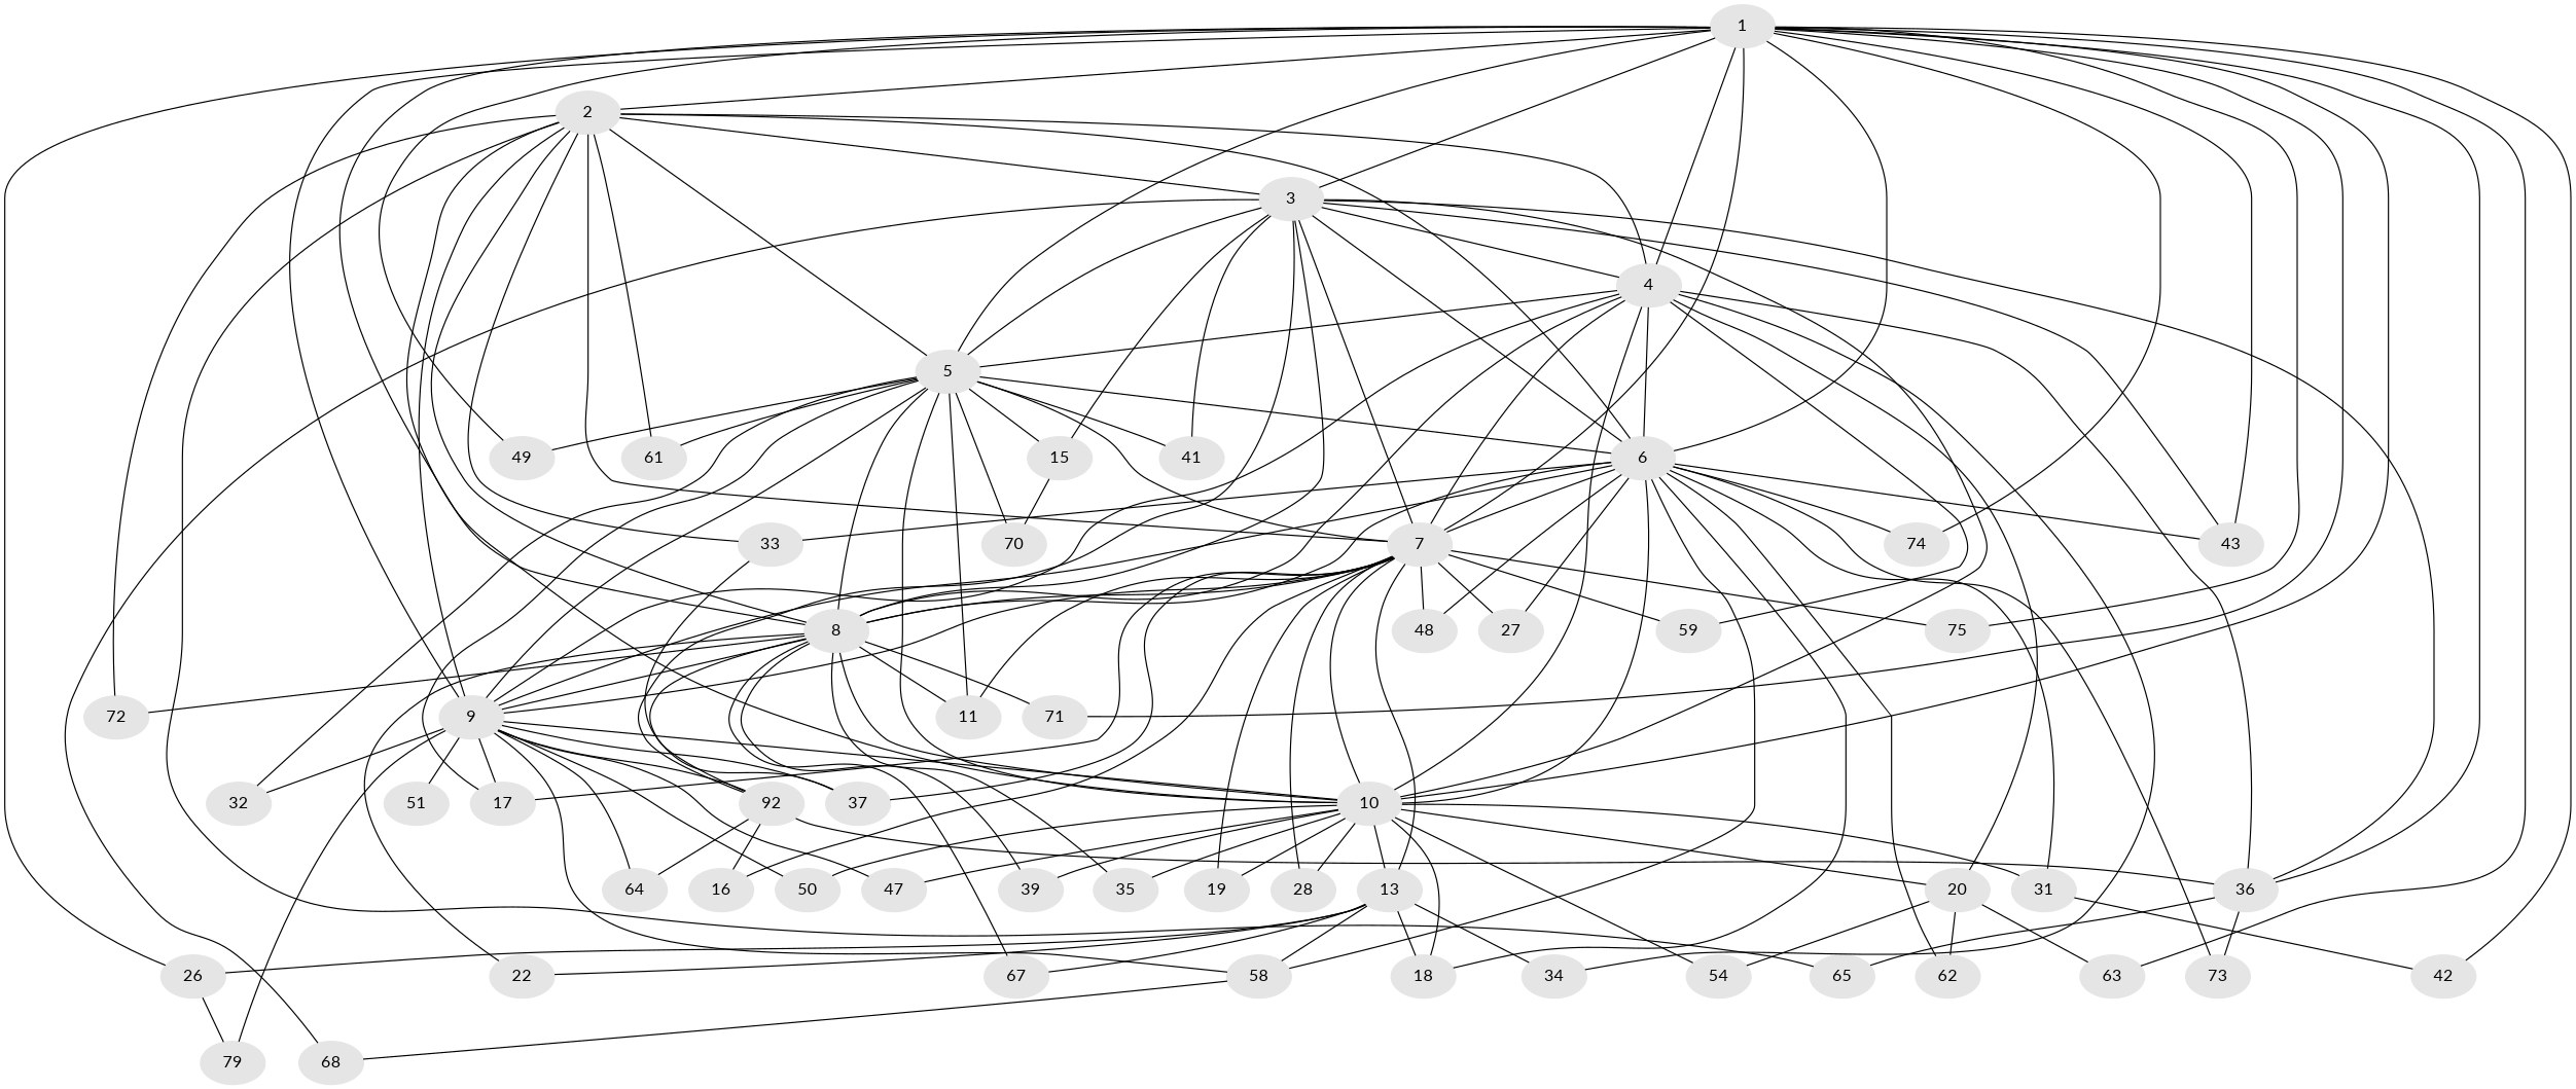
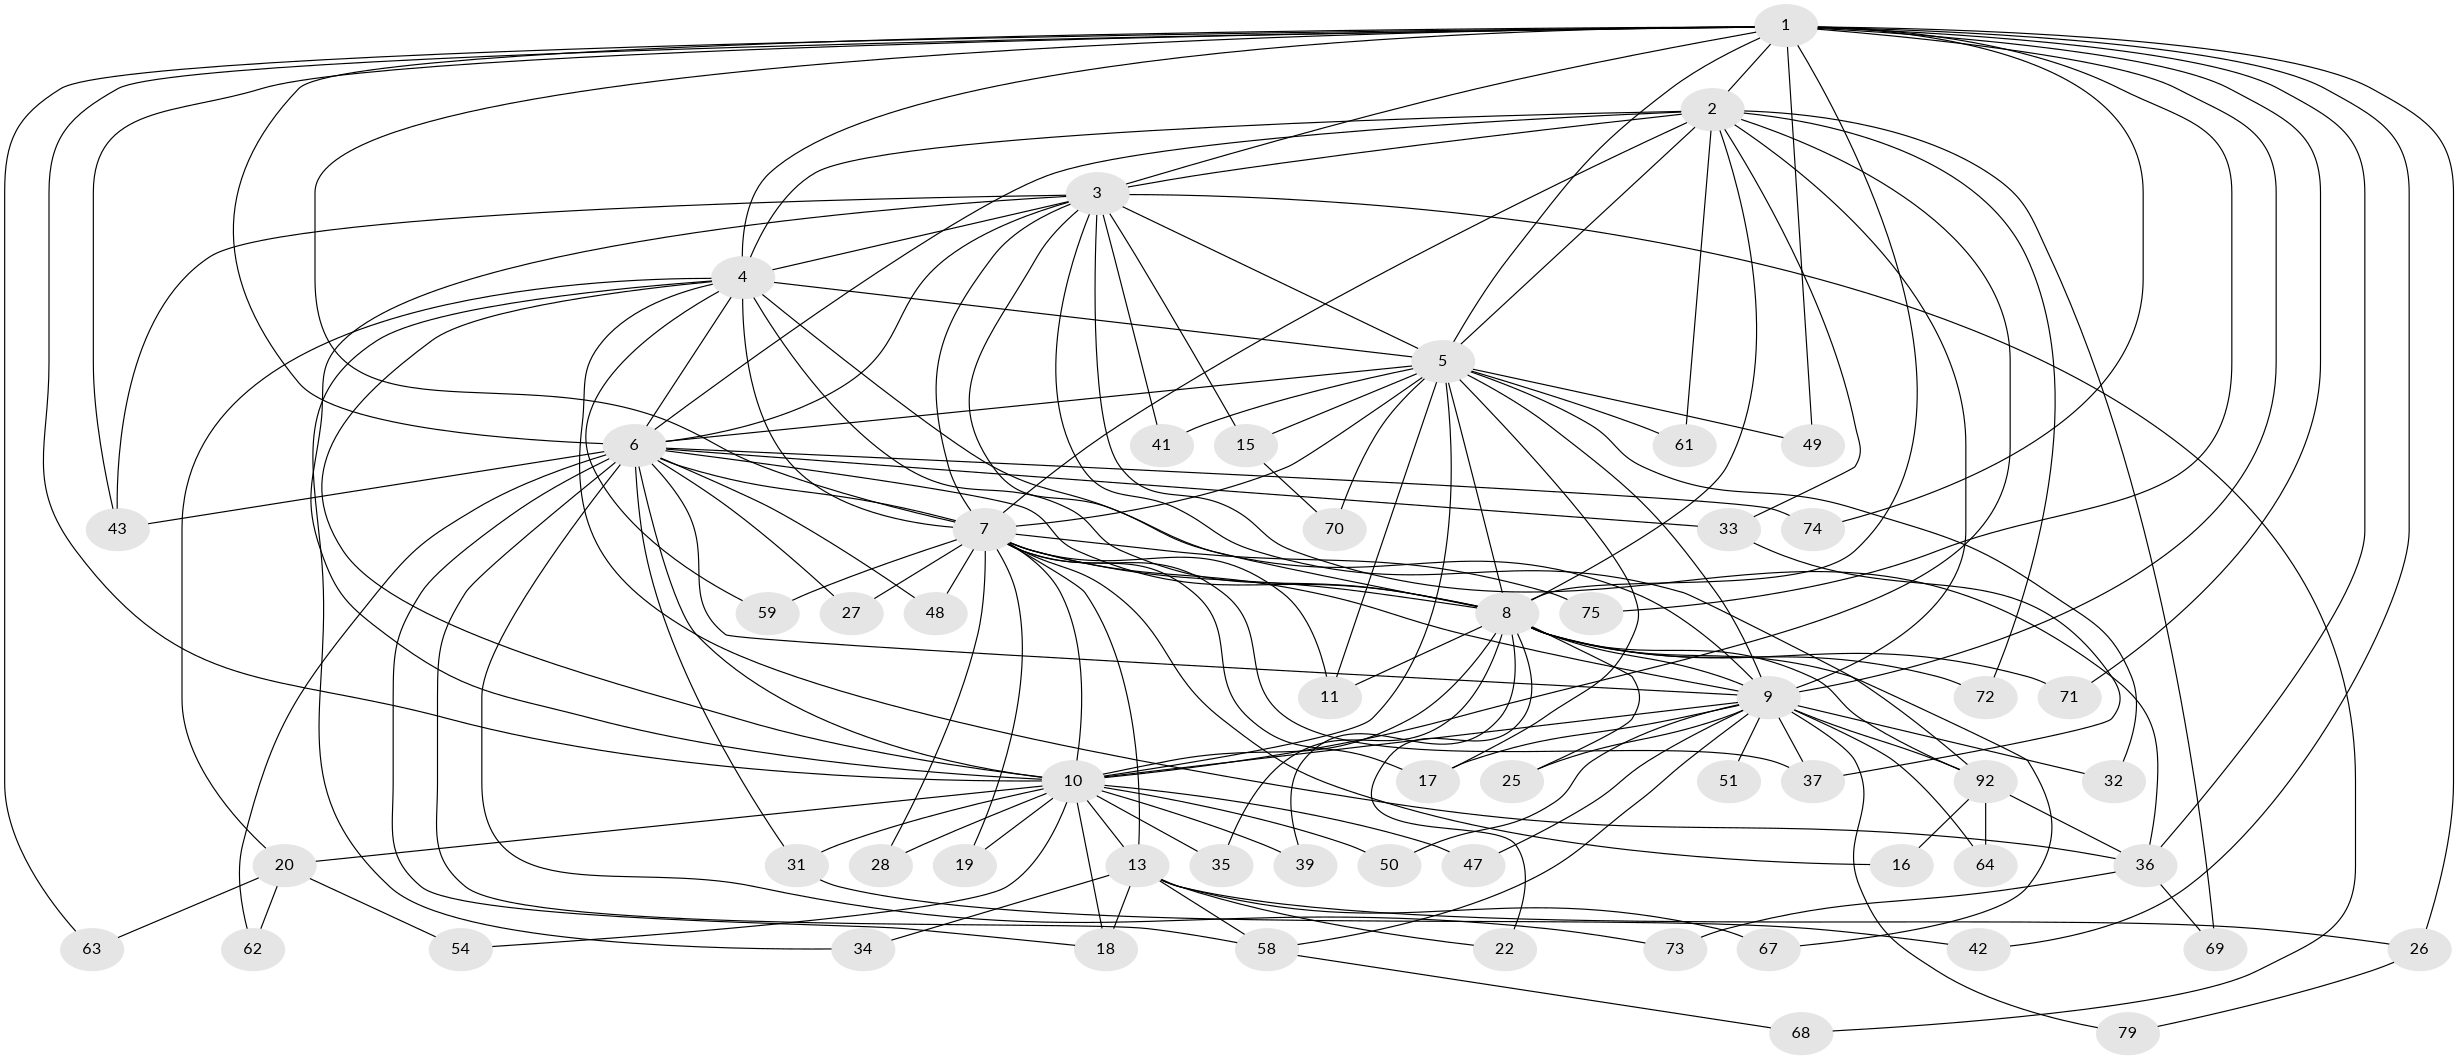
  graph {
    fontname=Lato
    node [color=gray90 fontname=Lato style=filled]
    edge [fontname=Lato]
    1 [super="+66"]
    2 [super="+57"]
    3 [super="+14"]
    4 [super="+56"]
    5 [super="+29"]
    6 [super="+44"]
    7 [super="+23"]
    8 [super="+52"]
    9 [super="+45"]
    10 [super="+76"]
    26
    36 [super="+46"]
    42
    43 [super="+53"]
    49
    63
    71
    74
    75
    33 [super="+77"]
    61
-   65
+   65 [label=69]
    72
    n24 [label=92 super="+55"]
    15
    41
    68
    20 [super="+24"]
    34
    59
    11 [super="+40"]
    17 [super="+30"]
    32
    70
    18 [super="+60"]
    27
    31 [super="+38"]
    48
    58 [super="+78"]
    62
    73
    13 [super="+21"]
    16
    19
    28
    37
    22
+   25
    35
    39
    67
    47
    50
    51
    64
    79
    54
    1 -- 2
    1 -- 3
    1 -- 4 [weight=2]
    1 -- 5
    1 -- 6
    1 -- 7
    1 -- 8 [weight=2]
    1 -- 9
    1 -- 10
    1 -- 26
    1 -- 36
    1 -- 42
    1 -- 43
    1 -- 49
    1 -- 63
    1 -- 71
    1 -- 74
    1 -- 75
    2 -- 3
    2 -- 4
    2 -- 5
    2 -- 6
    2 -- 7 [weight=2]
    2 -- 8
    2 -- 9
    2 -- 10
    2 -- 33
    2 -- 61
    2 -- 65
    2 -- 72
    3 -- 4
    3 -- 5 [weight=2]
    3 -- 6
    3 -- 7
    3 -- 8
    3 -- 10
    3 -- 36
    3 -- 43
    3 -- n24
    3 -- 15
    3 -- 41
    3 -- 68
    4 -- 5
    4 -- 6
    4 -- 7 [weight=2]
    4 -- 8
    4 -- 9
    4 -- 10
    4 -- 36
    4 -- 20
    4 -- 34
    4 -- 59
    5 -- 6
    5 -- 7
    5 -- 8
    5 -- 9
    5 -- 10 [weight=2]
    5 -- 49
    5 -- 61
    5 -- 15
    5 -- 41
    5 -- 11
    5 -- 17
    5 -- 32
    5 -- 70
    6 -- 7
    6 -- 8
    6 -- 9 [weight=2]
    6 -- 10
    6 -- 43
    6 -- 74
    6 -- 33
    6 -- 18
    6 -- 27
    6 -- 31
    6 -- 48
    6 -- 58
    6 -- 62
    6 -- 73
    7 -- 8
    7 -- 9 [weight=2]
    7 -- 10
    7 -- 75
    7 -- 59
    7 -- 11
    7 -- 17
    7 -- 27
    7 -- 48
    7 -- 13
    7 -- 16
    7 -- 19
    7 -- 28
    7 -- 37
    8 -- 9
    8 -- 10
    8 -- 71
    8 -- 72
    8 -- n24
    8 -- 11
    8 -- 22
+   8 -- 25
    8 -- 35
    8 -- 39
    8 -- 67
    9 -- 10
    9 -- n24
    9 -- 17
    9 -- 32
    9 -- 58
    9 -- 37
+   9 -- 25
    9 -- 47
    9 -- 50
    9 -- 51
    9 -- 64
    9 -- 79
    10 -- 20 [weight=2]
    10 -- 18
    10 -- 31
    10 -- 13
    10 -- 19
    10 -- 28
    10 -- 35
    10 -- 39
    10 -- 47
    10 -- 50
    10 -- 54
    26 -- 79
    36 -- 65
    36 -- 73
    33 -- 37
    n24 -- 36
    n24 -- 16
    n24 -- 64
    15 -- 70
    20 -- 63
    20 -- 62
    20 -- 54
    31 -- 42
    58 -- 68
    13 -- 26
    13 -- 34
    13 -- 18 [weight=2]
    13 -- 58
    13 -- 22
    13 -- 67
  }
